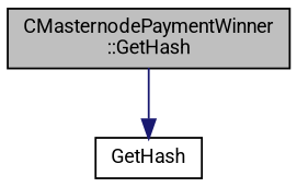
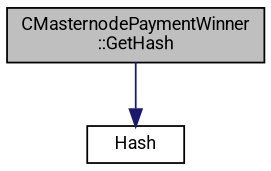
  digraph {
    rankdir=TB
    fontname=Roboto
    node [color=black fontname=Roboto fontsize=10 shape=record style=filled]
    n1 [fillcolor=grey75 fontcolor=black height=0.2 label="CMasternodePaymentWinner\l::GetHash" width=0.4]
-   n2 [fillcolor=white height=0.2 label=GetHash width=0.4]
+   n2 [fillcolor=white height=0.2 label=Hash width=0.4]
    n1 -> n2 [color=midnightblue fontname=Roboto fontsize=10 labelfontname=Helvetica labelfontsize=10 style=solid]
  }
